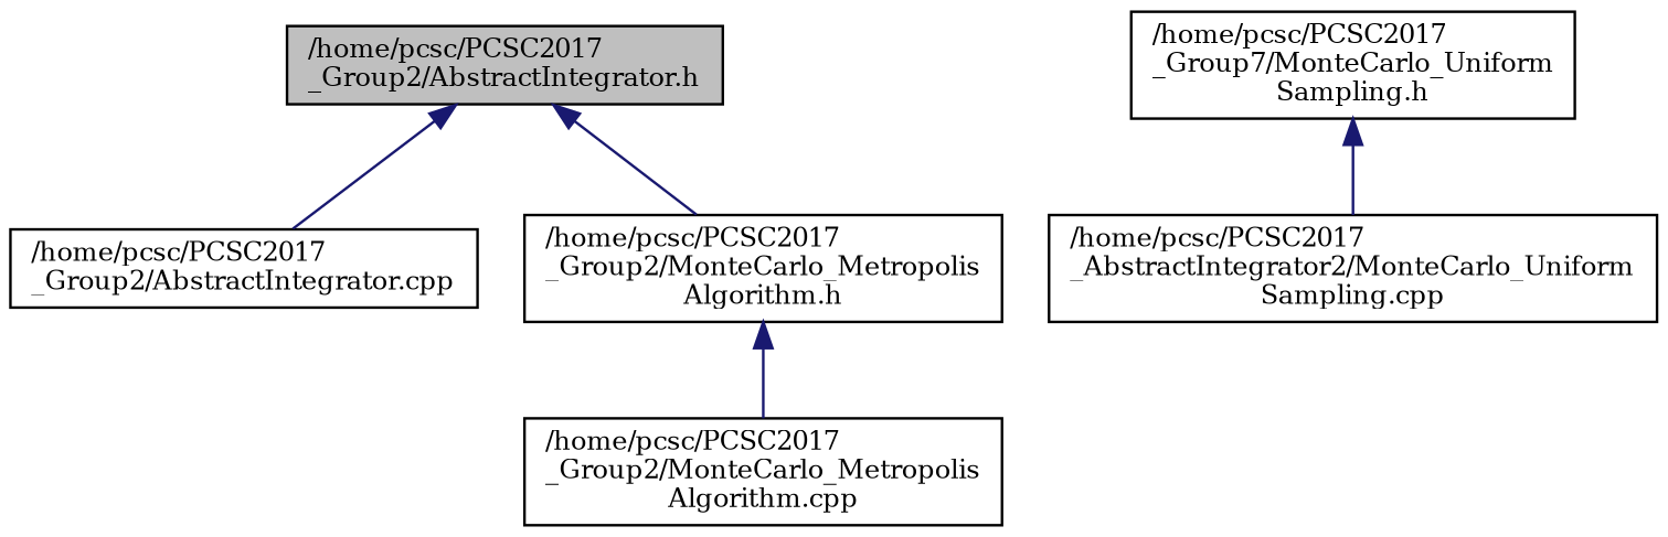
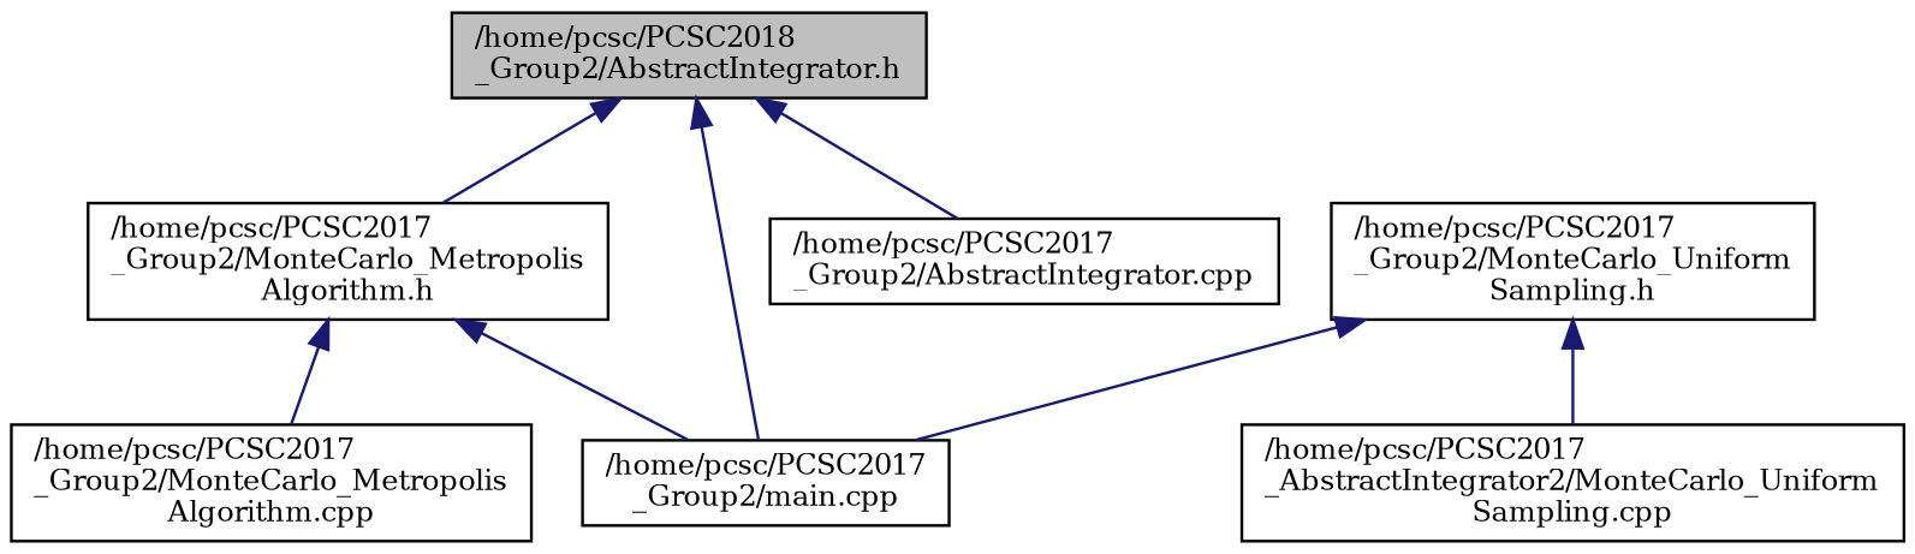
  digraph {
    fontname="DejaVu Serif"
    node [color=black fillcolor=white fontname="DejaVu Serif" fontsize=10 shape=record style=filled]
    edge [color=midnightblue dir=back fontname="DejaVu Serif" fontsize=10 labelfontname=Helvetica labelfontsize=10 style=solid]
-   n1 [fillcolor=grey75 fontcolor=black height=0.2 label="/home/pcsc/PCSC2017\l_Group2/AbstractIntegrator.h" width=0.4]
+   n1 [fillcolor=grey75 fontcolor=black height=0.2 label="/home/pcsc/PCSC2018\l_Group2/AbstractIntegrator.h" width=0.4]
    n2 [height=0.2 label="/home/pcsc/PCSC2017\l_Group2/AbstractIntegrator.cpp" width=0.4]
+   n3 [height=0.2 label="/home/pcsc/PCSC2017\l_Group2/main.cpp" width=0.4]
    n4 [height=0.2 label="/home/pcsc/PCSC2017\l_Group2/MonteCarlo_Metropolis\lAlgorithm.h" width=0.4]
-   n5 [height=0.2 label="/home/pcsc/PCSC2017\l_Group7/MonteCarlo_Uniform\lSampling.h" width=0.4]
+   n5 [height=0.2 label="/home/pcsc/PCSC2017\l_Group2/MonteCarlo_Uniform\lSampling.h" width=0.4]
    n6 [height=0.2 label="/home/pcsc/PCSC2017\l_AbstractIntegrator2/MonteCarlo_Uniform\lSampling.cpp" width=0.4]
    n7 [height=0.2 label="/home/pcsc/PCSC2017\l_Group2/MonteCarlo_Metropolis\lAlgorithm.cpp" width=0.4]
    n1 -> n2
+   n1 -> n3
    n1 -> n4
+   n4 -> n3
    n4 -> n7
+   n5 -> n3
    n5 -> n6
  }
